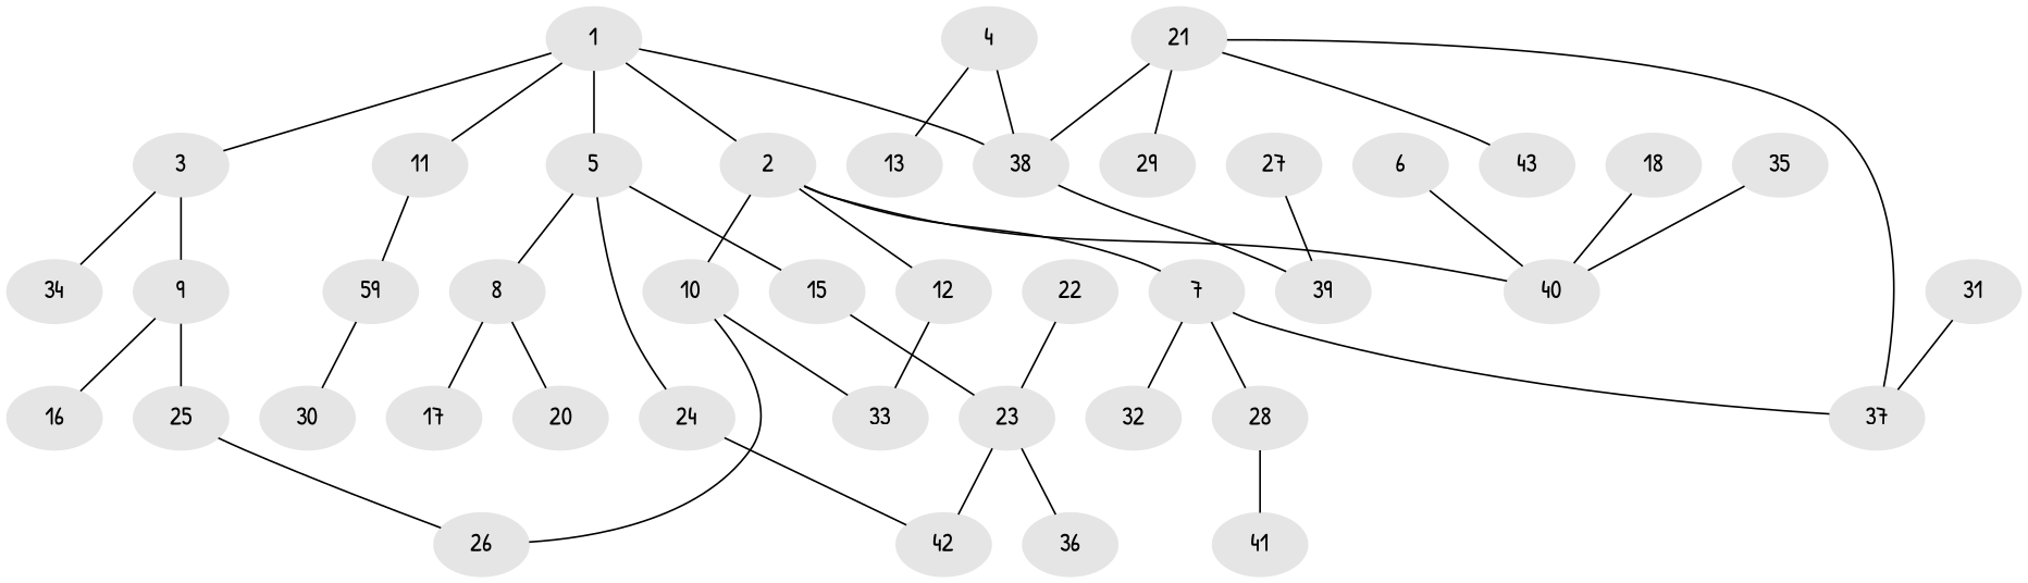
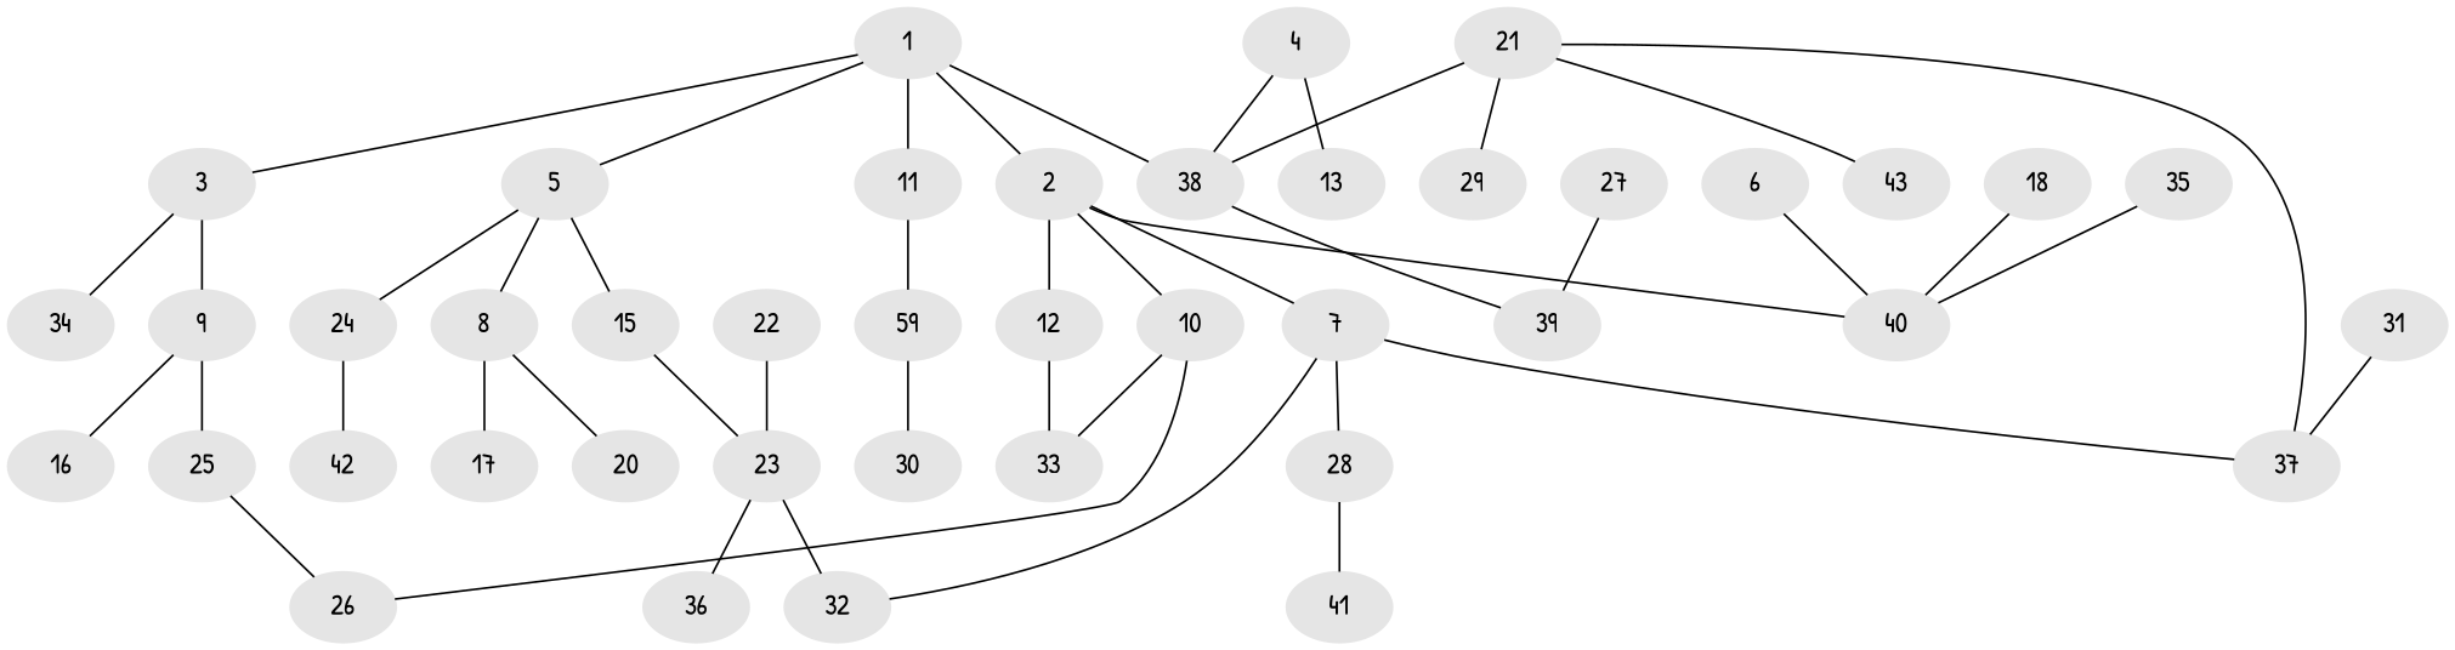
  graph {
    fontname="Patrick Hand"
    node [color=gray90 fontname="Patrick Hand" style=filled]
    edge [fontname="Patrick Hand" weight=1.0]
    1
    2
    3
    5
    11
    38
    7
    10
    12
    40
    9
    34
    8
    15
    24
    n16 [label=59]
    39
    28
    32
    37
    26
    33
    16
    25
    4
    13
    17
    20
    23
    42
    6
    41
    30
    36
    18
    21
    29
    43
    22
    27
    31
    35
    1 -- 2
    1 -- 3
    1 -- 5
    1 -- 11
    1 -- 38
    2 -- 7
    2 -- 10
    2 -- 12
    2 -- 40
    3 -- 9
    3 -- 34
    5 -- 8
    5 -- 15
    5 -- 24
    11 -- n16
    38 -- 39
    7 -- 28
    7 -- 32
    7 -- 37
    10 -- 26
    10 -- 33
    12 -- 33
    9 -- 16
    9 -- 25
    8 -- 17
    8 -- 20
    15 -- 23
    24 -- 42
    n16 -- 30
    28 -- 41
    25 -- 26
    4 -- 38
    4 -- 13
-   23 -- 42 [weight=2.0]
+   23 -- 32 [weight=2.0]
    23 -- 36
    6 -- 40
    18 -- 40
    21 -- 38
    21 -- 37
    21 -- 29
    21 -- 43
    22 -- 23
    27 -- 39
    31 -- 37
    35 -- 40
  }
